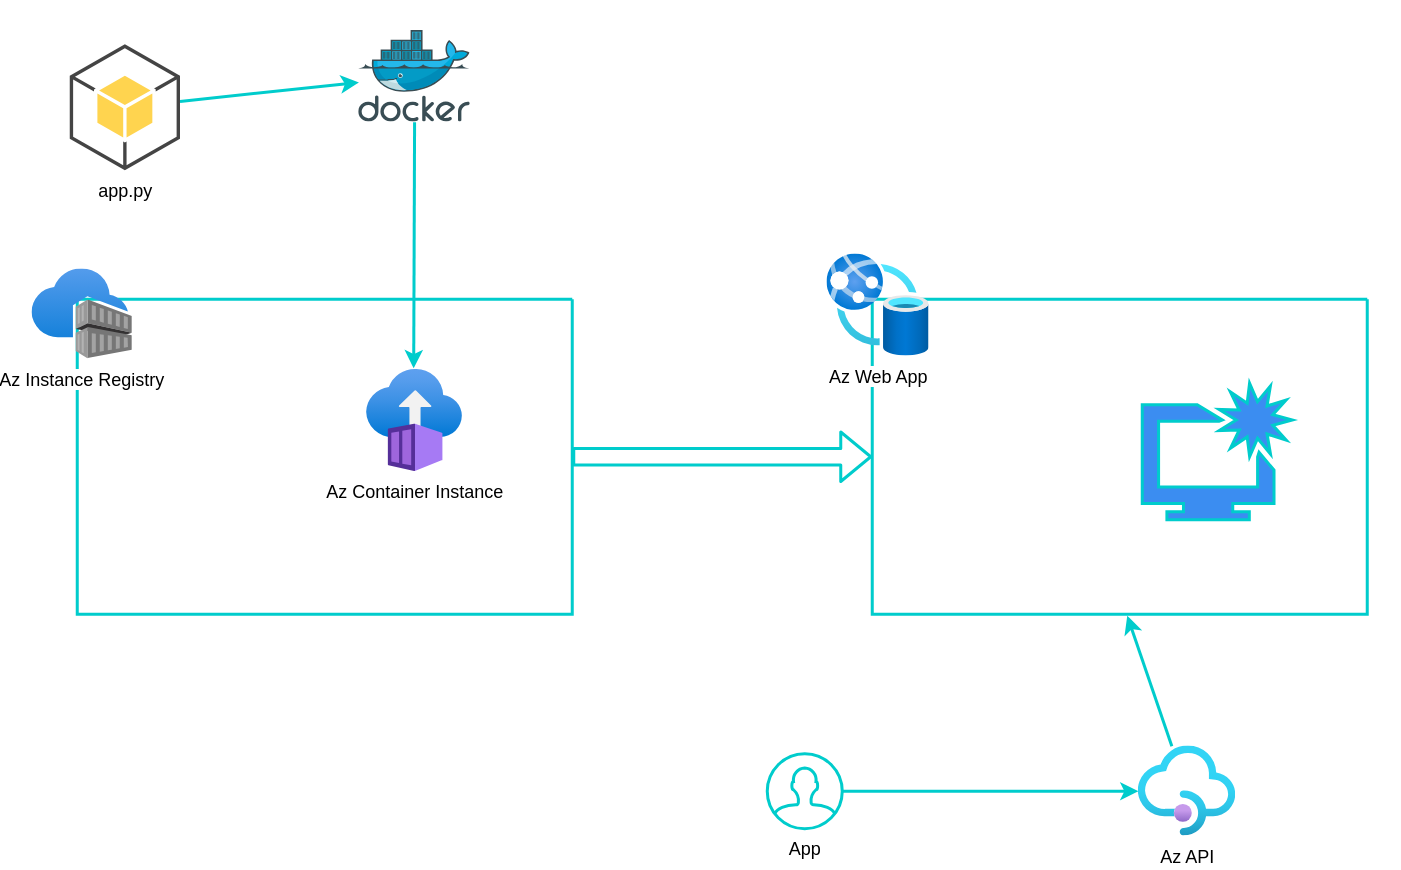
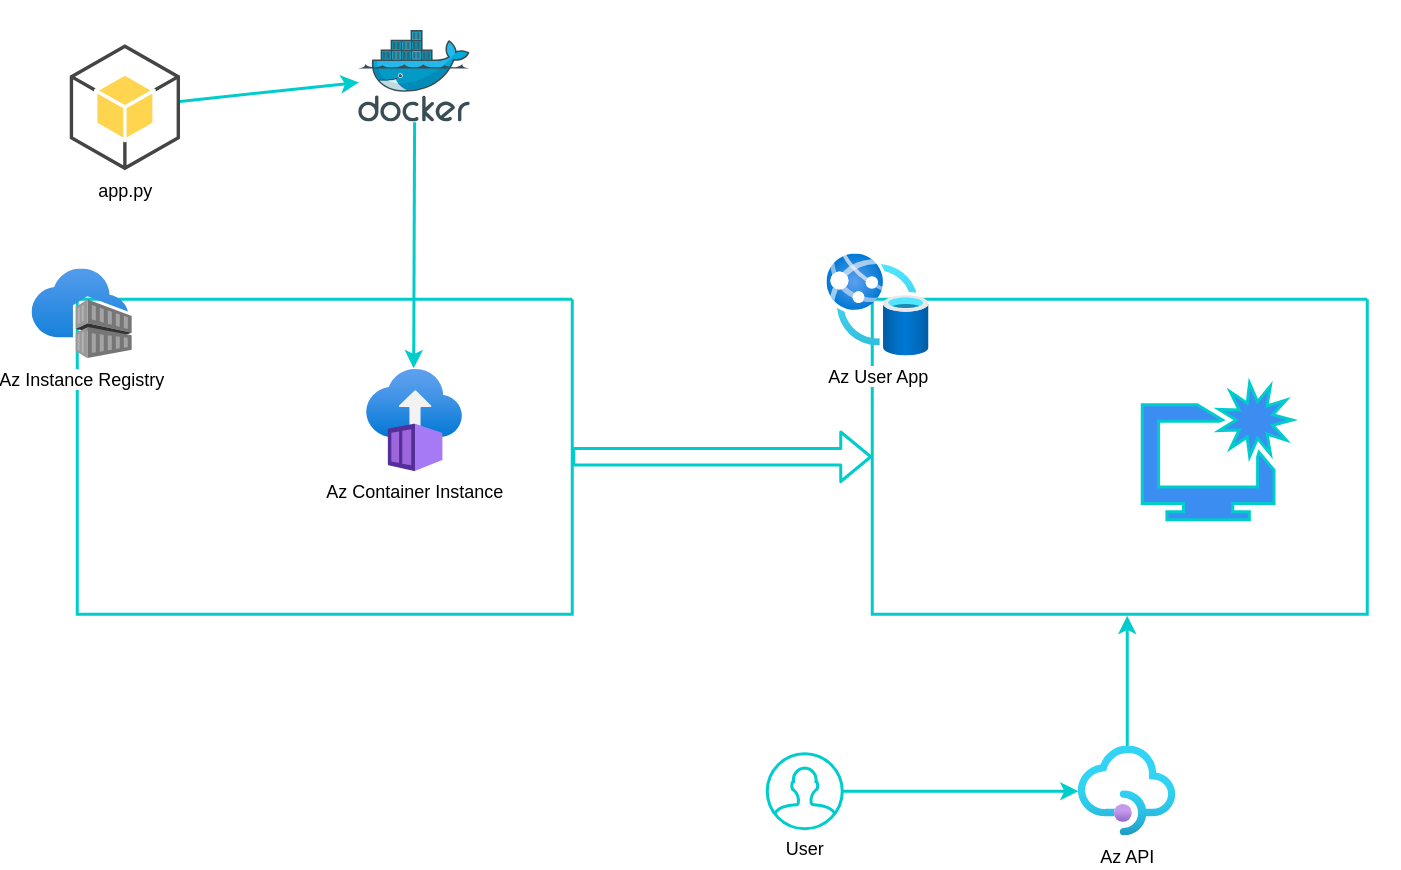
  <mxCell id="0" />
  <mxCell id="1" parent="0" />
  <mxCell id="2" value="Az Container Instance" style="aspect=fixed;html=1;points=[];align=center;image;fontSize=12;image=img/lib/azure2/compute/Container_Instances.svg;strokeWidth=2;strokeColor=#00CCCC;" parent="1" vertex="1"><mxGeometry x="243" y="246" width="64" height="68" as="geometry" /></mxCell>
  <mxCell id="3" style="edgeStyle=none;html=1;entryX=0.489;entryY=-0.014;entryDx=0;entryDy=0;entryPerimeter=0;strokeWidth=2;strokeColor=#00CCCC;" parent="1" source="4" target="2" edge="1"><mxGeometry relative="1" as="geometry" /></mxCell>
  <mxCell id="4" value="" style="sketch=0;aspect=fixed;html=1;points=[];align=center;image;fontSize=12;image=img/lib/mscae/Docker.svg;strokeWidth=2;strokeColor=#00CCCC;" parent="1" vertex="1"><mxGeometry x="237.8" y="20" width="74.39" height="61" as="geometry" /></mxCell>
  <mxCell id="5" style="edgeStyle=none;html=1;strokeWidth=2;strokeColor=#00CCCC;" parent="1" source="6" target="4" edge="1"><mxGeometry relative="1" as="geometry" /></mxCell>
  <mxCell id="6" value="app.py" style="outlineConnect=0;dashed=0;verticalLabelPosition=bottom;verticalAlign=top;align=center;html=1;shape=mxgraph.aws3.android;fillColor=#FFD44F;gradientColor=none;strokeWidth=2;strokeColor=#00CCCC;" parent="1" vertex="1"><mxGeometry x="45" y="29" width="73.5" height="84" as="geometry" /></mxCell>
  <mxCell id="7" style="edgeStyle=none;html=1;entryX=0.5;entryY=1;entryDx=0;entryDy=0;strokeWidth=2;strokeColor=#00CCCC;" parent="1" source="8" edge="1"><mxGeometry relative="1" as="geometry"><mxPoint x="750" y="410" as="targetPoint" /></mxGeometry></mxCell>
- <mxCell id="8" value="Az API" style="aspect=fixed;html=1;points=[];align=center;image;fontSize=12;image=img/lib/azure2/app_services/API_Management_Services.svg;strokeWidth=2;strokeColor=#00CCCC;" parent="1" vertex="1"><mxGeometry x="757.5" y="497" width="65" height="60" as="geometry" /></mxCell>
+ <mxCell id="8" value="Az API" style="aspect=fixed;html=1;points=[];align=center;image;fontSize=12;image=img/lib/azure2/app_services/API_Management_Services.svg;strokeWidth=2;strokeColor=#00CCCC;" parent="1" vertex="1"><mxGeometry x="717.5" y="497" width="65" height="60" as="geometry" /></mxCell>
  <mxCell id="9" value="" style="sketch=0;html=1;aspect=fixed;strokeColor=#00CCCC;shadow=0;align=center;verticalAlign=top;fillColor=#3B8DF1;shape=mxgraph.gcp2.enhance_ui_2;strokeWidth=2;" parent="1" vertex="1"><mxGeometry x="760" y="255" width="100" height="91" as="geometry" /></mxCell>
  <mxCell id="10" style="edgeStyle=none;html=1;strokeWidth=2;strokeColor=#00CCCC;" parent="1" target="8" edge="1"><mxGeometry relative="1" as="geometry"><mxPoint x="560" y="527" as="sourcePoint" /></mxGeometry></mxCell>
- <mxCell id="11" value="App" style="html=1;verticalLabelPosition=bottom;align=center;labelBackgroundColor=#ffffff;verticalAlign=top;strokeWidth=2;strokeColor=#00CCCC;shadow=0;dashed=0;shape=mxgraph.ios7.icons.user;" parent="1" vertex="1"><mxGeometry x="510" y="502" width="50" height="50" as="geometry" /></mxCell>
+ <mxCell id="11" value="User" style="html=1;verticalLabelPosition=bottom;align=center;labelBackgroundColor=#ffffff;verticalAlign=top;strokeWidth=2;strokeColor=#00CCCC;shadow=0;dashed=0;shape=mxgraph.ios7.icons.user;" parent="1" vertex="1"><mxGeometry x="510" y="502" width="50" height="50" as="geometry" /></mxCell>
  <mxCell id="12" value="" style="shape=flexArrow;endArrow=classic;html=1;entryX=0;entryY=0.5;entryDx=0;entryDy=0;exitX=1;exitY=0.5;exitDx=0;exitDy=0;strokeWidth=2;strokeColor=#00CCCC;" parent="1" edge="1" target="14" source="13"><mxGeometry width="50" height="50" relative="1" as="geometry"><mxPoint x="380" y="299.41" as="sourcePoint" /><mxPoint x="440" y="299.41" as="targetPoint" /></mxGeometry></mxCell>
  <mxCell id="13" value="" style="swimlane;startSize=0;strokeWidth=2;strokeColor=#00CCCC;" vertex="1" parent="1"><mxGeometry x="50" y="199" width="330" height="210" as="geometry" /></mxCell>
  <mxCell id="14" value="" style="swimlane;startSize=0;strokeWidth=2;strokeColor=#00CCCC;" vertex="1" parent="1"><mxGeometry x="580" y="199" width="330" height="210" as="geometry" /></mxCell>
- <mxCell id="15" value="Az Web App" style="aspect=fixed;html=1;points=[];align=center;image;fontSize=12;image=img/lib/azure2/other/Web_App_Database.svg;strokeWidth=2;strokeColor=#00CCCC;" vertex="1" parent="14"><mxGeometry x="-30" y="-30" width="68" height="68" as="geometry" /></mxCell>
+ <mxCell id="15" value="Az User App" style="aspect=fixed;html=1;points=[];align=center;image;fontSize=12;image=img/lib/azure2/other/Web_App_Database.svg;strokeWidth=2;strokeColor=#00CCCC;" vertex="1" parent="14"><mxGeometry x="-30" y="-30" width="68" height="68" as="geometry" /></mxCell>
  <mxCell id="16" value="Az Instance Registry" style="aspect=fixed;html=1;points=[];align=center;image;fontSize=12;image=img/lib/azure2/containers/Container_Registries.svg;strokeWidth=2;strokeColor=#00CCCC;" vertex="1" parent="1"><mxGeometry x="20" y="179" width="66.89" height="60" as="geometry" /></mxCell>
